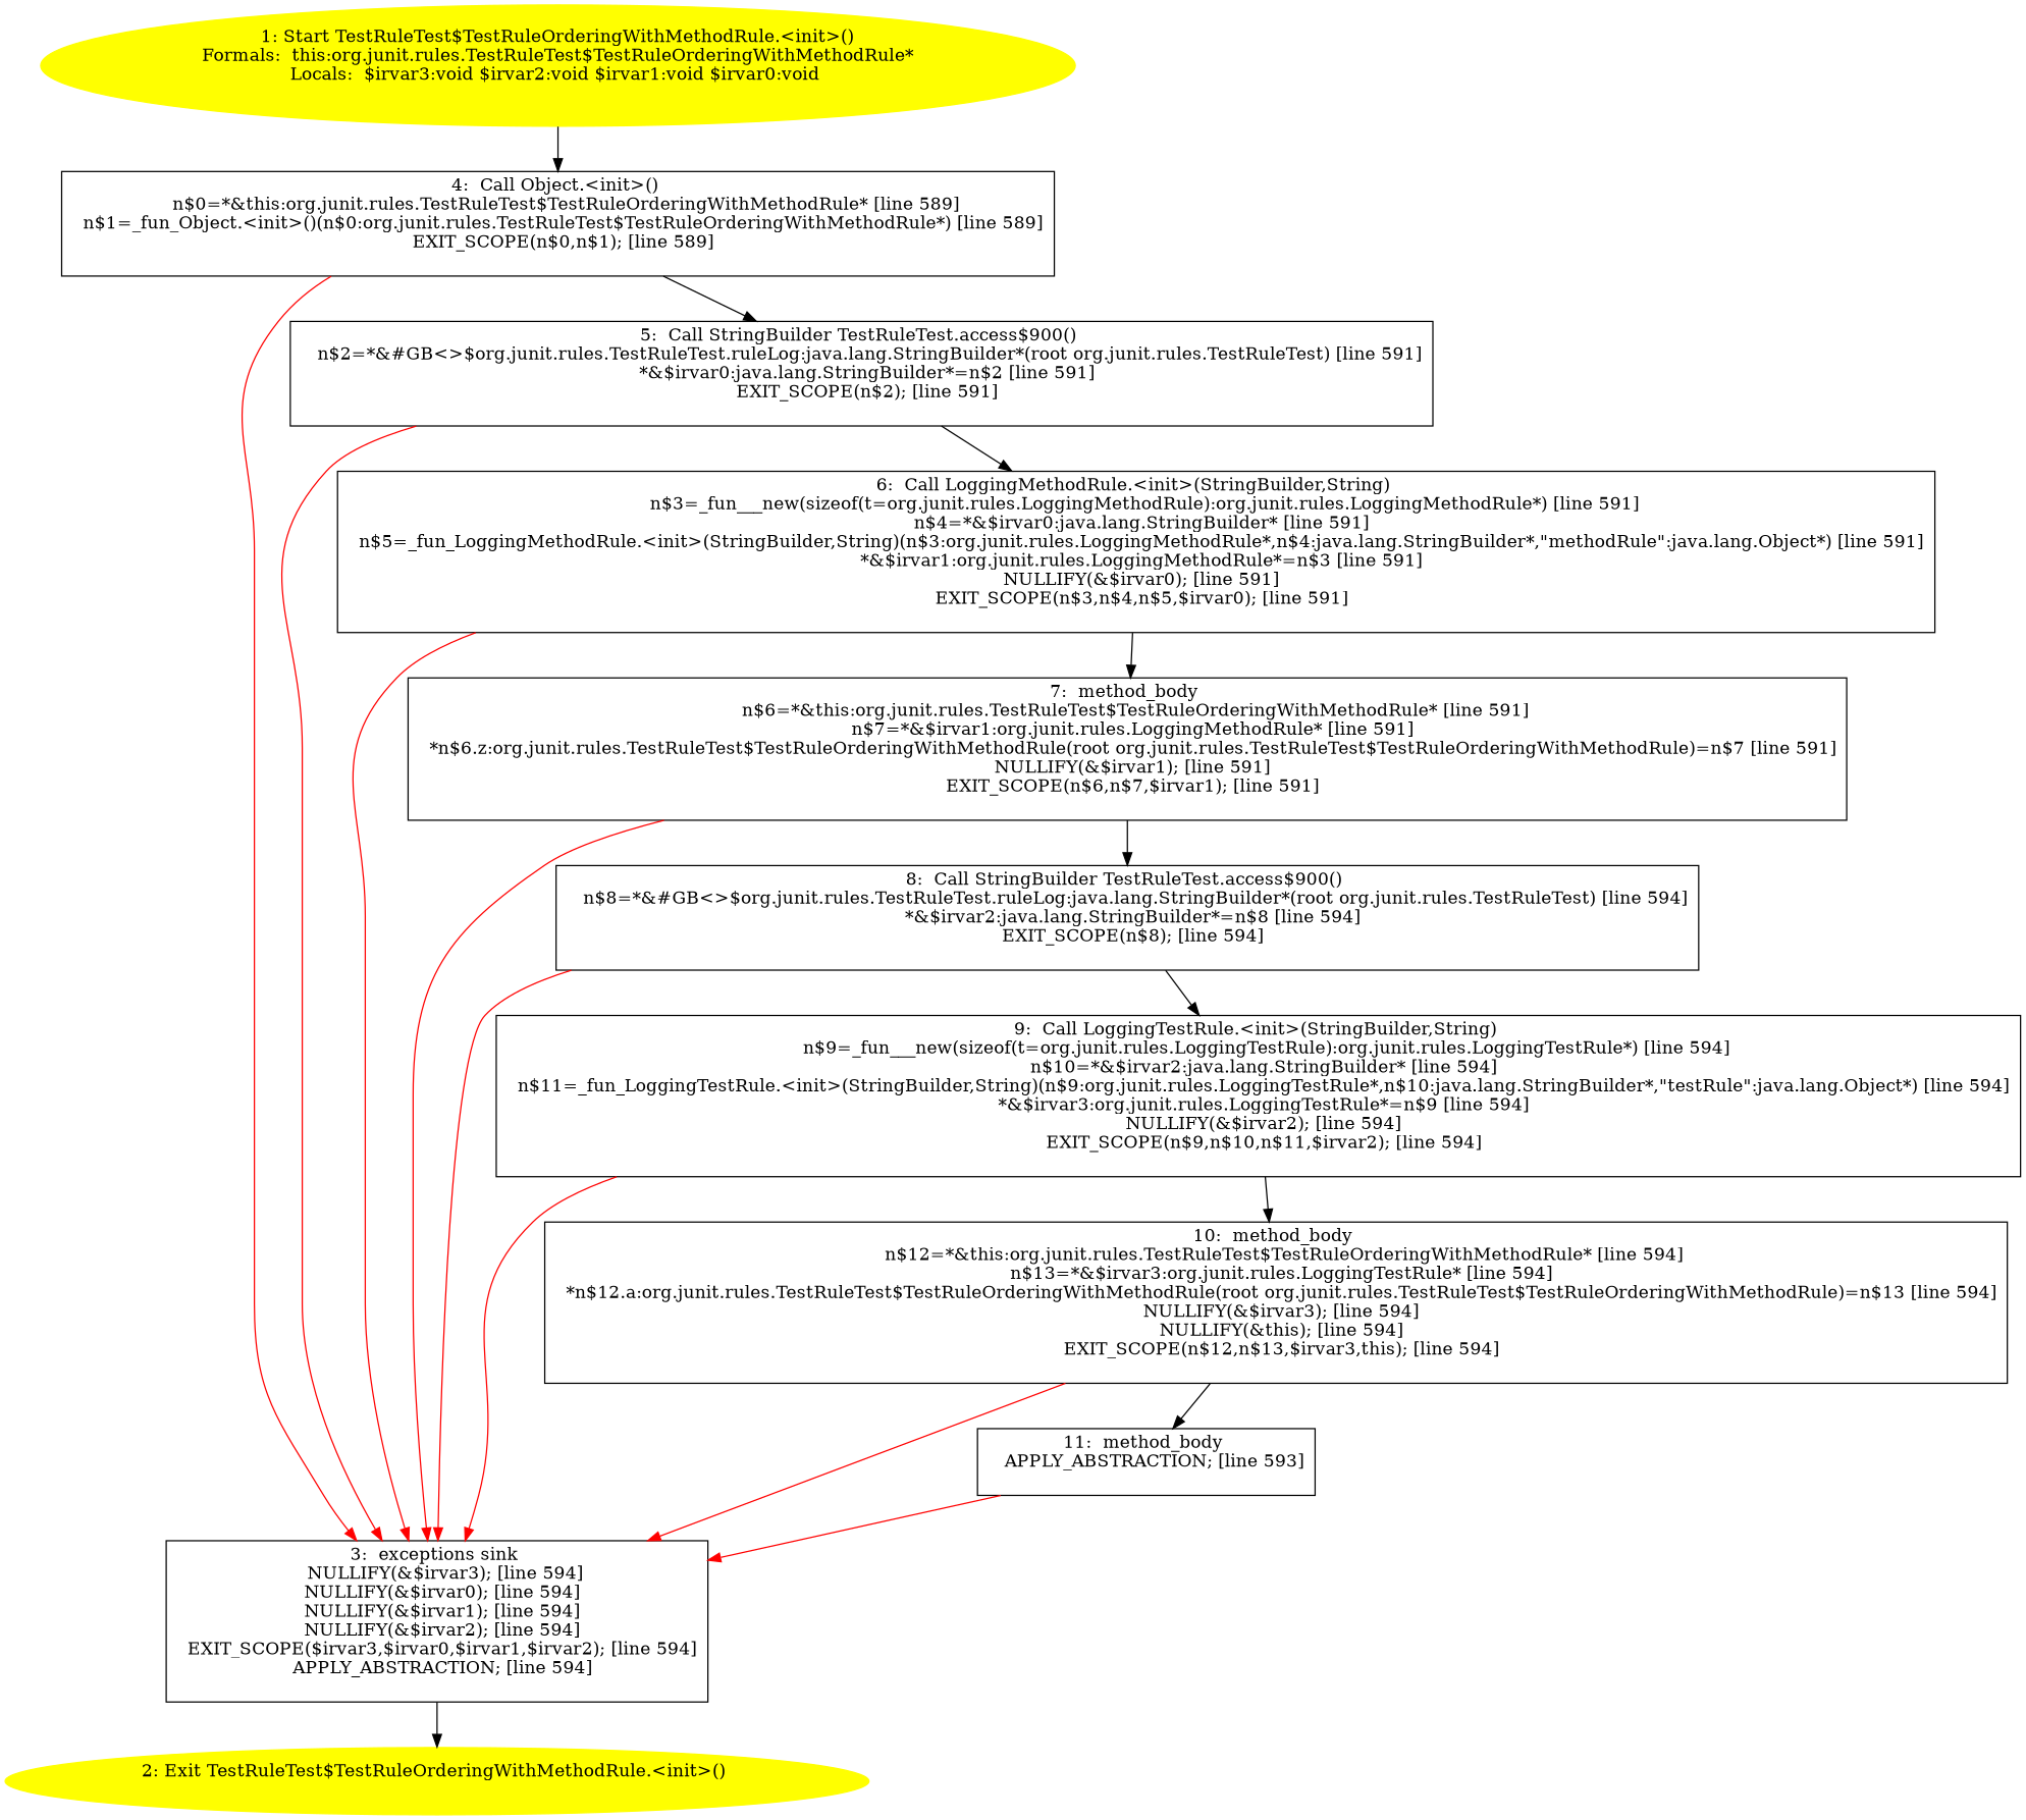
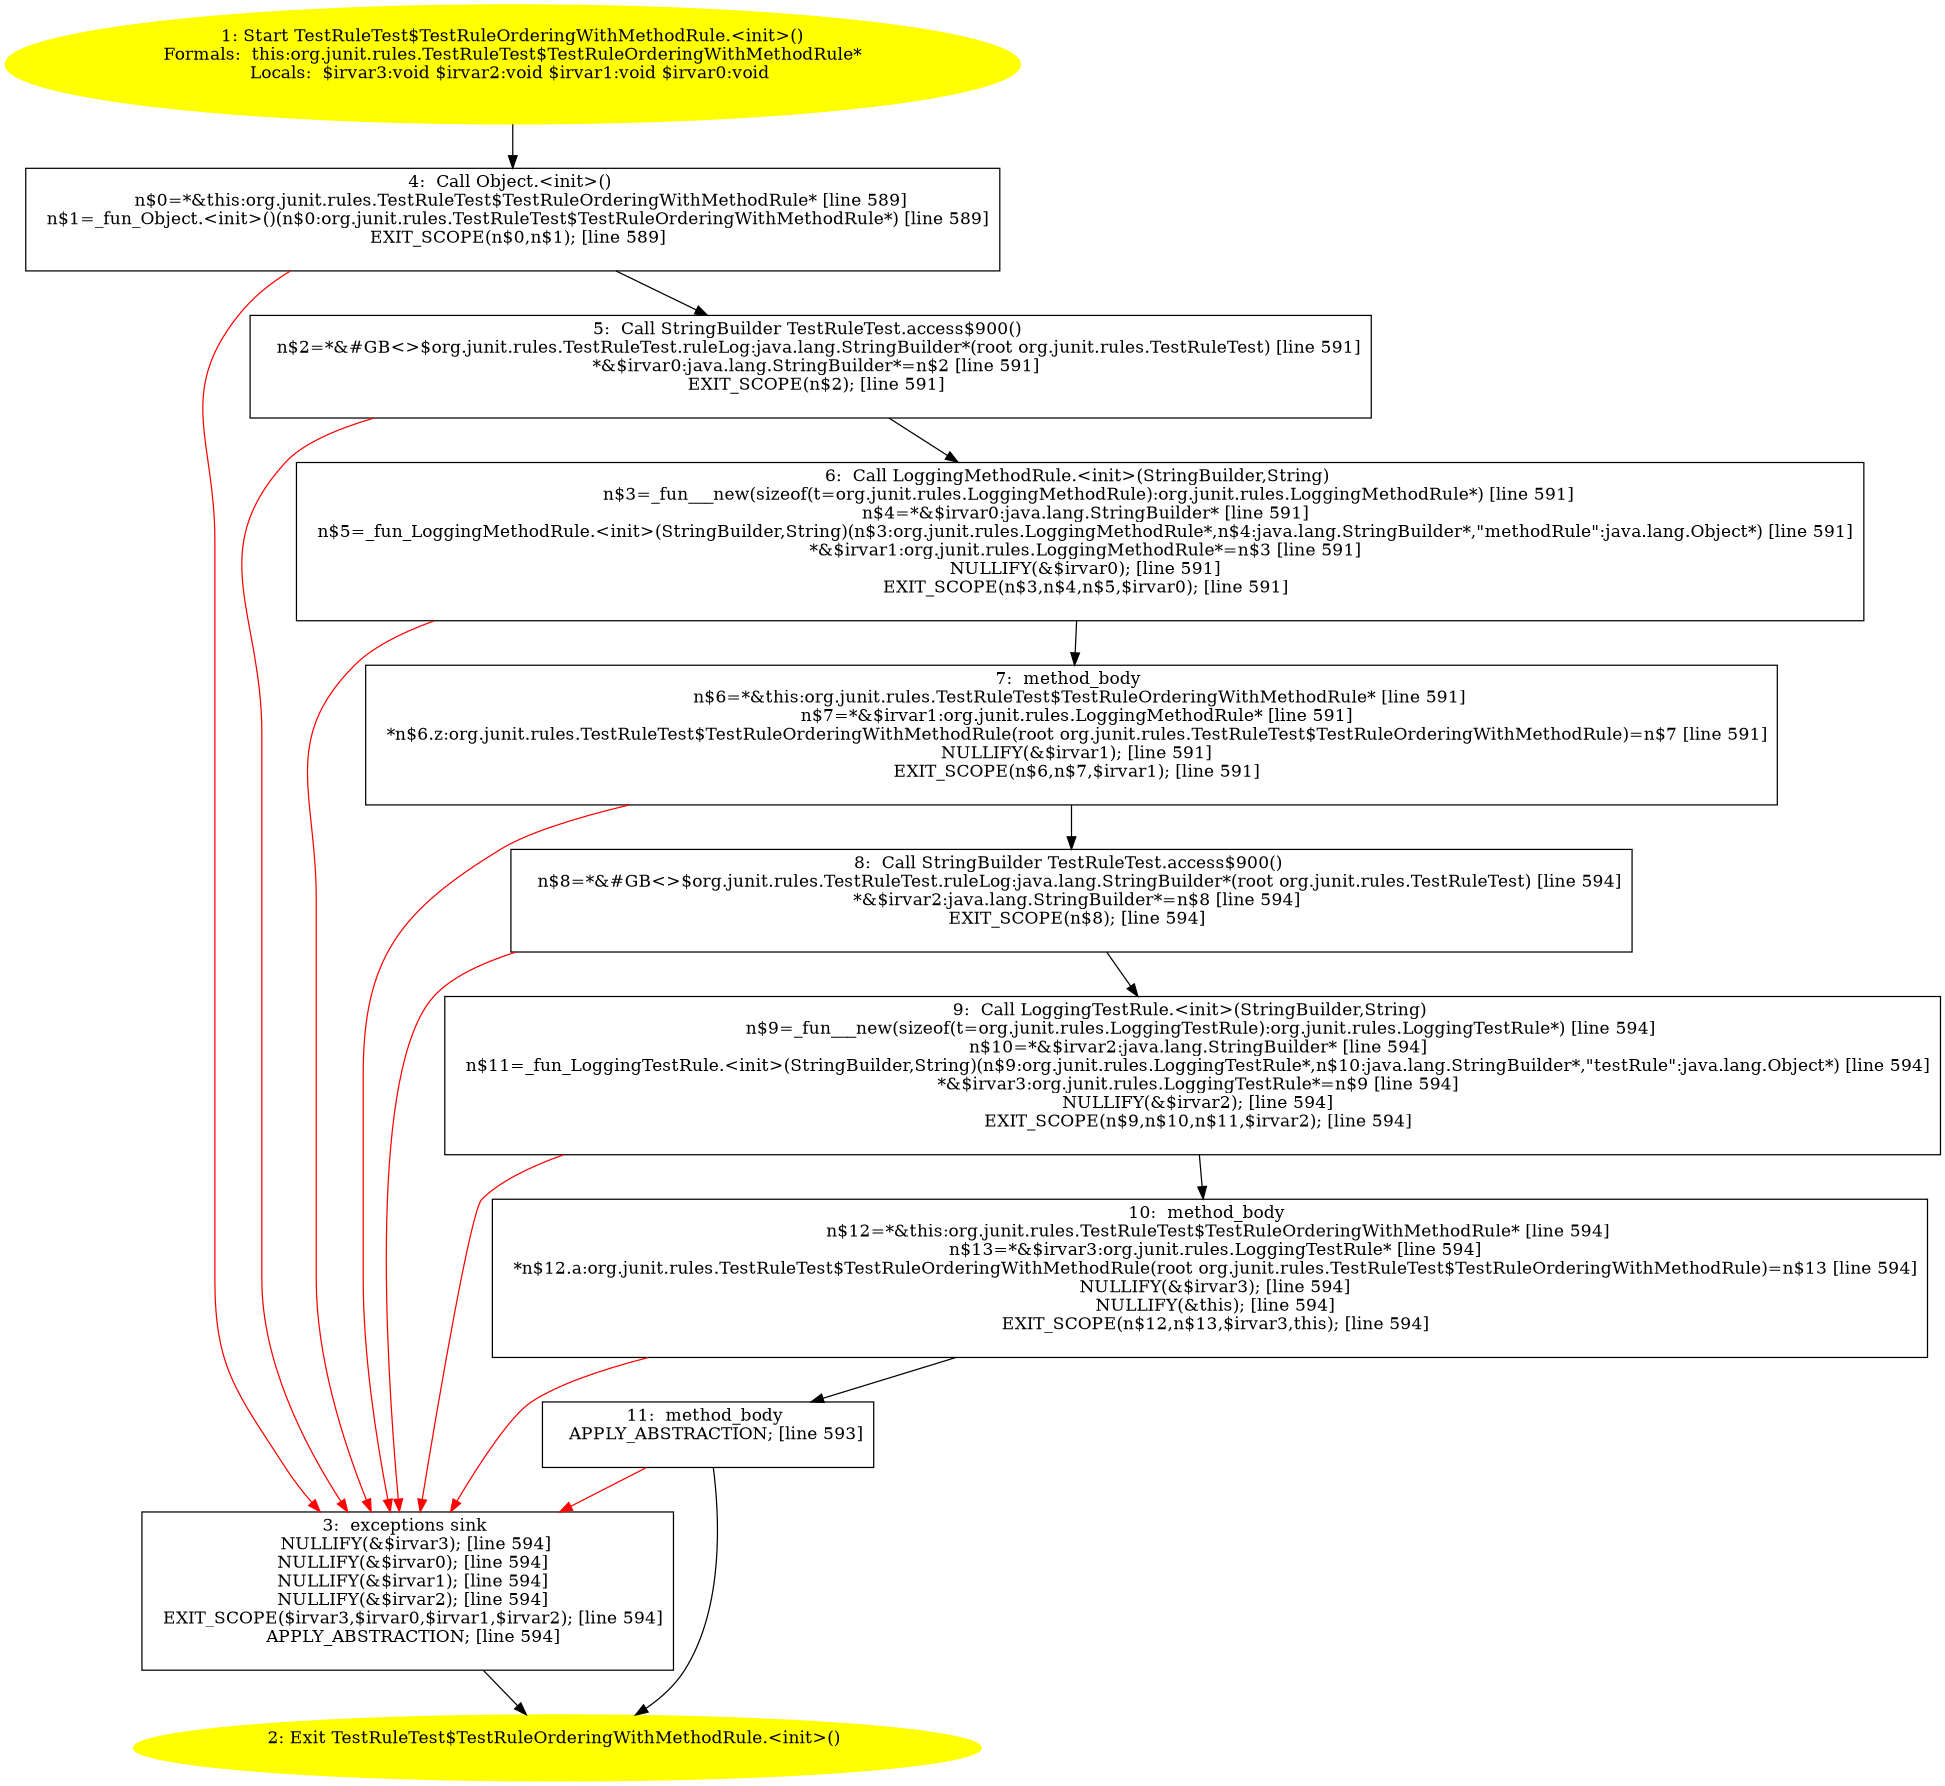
  digraph {
    node [shape=box]
    n1 [color=yellow label="1: Start TestRuleTest$TestRuleOrderingWithMethodRule.<init>()\nFormals:  this:org.junit.rules.TestRuleTest$TestRuleOrderingWithMethodRule*\nLocals:  $irvar3:void $irvar2:void $irvar1:void $irvar0:void \n  " style=filled shape=""]
    n2 [label="4:  Call Object.<init>() \n   n$0=*&this:org.junit.rules.TestRuleTest$TestRuleOrderingWithMethodRule* [line 589]\n  n$1=_fun_Object.<init>()(n$0:org.junit.rules.TestRuleTest$TestRuleOrderingWithMethodRule*) [line 589]\n  EXIT_SCOPE(n$0,n$1); [line 589]\n "]
    n3 [label="3:  exceptions sink \n   NULLIFY(&$irvar3); [line 594]\n  NULLIFY(&$irvar0); [line 594]\n  NULLIFY(&$irvar1); [line 594]\n  NULLIFY(&$irvar2); [line 594]\n  EXIT_SCOPE($irvar3,$irvar0,$irvar1,$irvar2); [line 594]\n  APPLY_ABSTRACTION; [line 594]\n "]
    n4 [label="5:  Call StringBuilder TestRuleTest.access$900() \n   n$2=*&#GB<>$org.junit.rules.TestRuleTest.ruleLog:java.lang.StringBuilder*(root org.junit.rules.TestRuleTest) [line 591]\n  *&$irvar0:java.lang.StringBuilder*=n$2 [line 591]\n  EXIT_SCOPE(n$2); [line 591]\n "]
    n5 [color=yellow label="2: Exit TestRuleTest$TestRuleOrderingWithMethodRule.<init>() \n  " style=filled shape=""]
    n6 [label="6:  Call LoggingMethodRule.<init>(StringBuilder,String) \n   n$3=_fun___new(sizeof(t=org.junit.rules.LoggingMethodRule):org.junit.rules.LoggingMethodRule*) [line 591]\n  n$4=*&$irvar0:java.lang.StringBuilder* [line 591]\n  n$5=_fun_LoggingMethodRule.<init>(StringBuilder,String)(n$3:org.junit.rules.LoggingMethodRule*,n$4:java.lang.StringBuilder*,\"methodRule\":java.lang.Object*) [line 591]\n  *&$irvar1:org.junit.rules.LoggingMethodRule*=n$3 [line 591]\n  NULLIFY(&$irvar0); [line 591]\n  EXIT_SCOPE(n$3,n$4,n$5,$irvar0); [line 591]\n "]
    n7 [label="7:  method_body \n   n$6=*&this:org.junit.rules.TestRuleTest$TestRuleOrderingWithMethodRule* [line 591]\n  n$7=*&$irvar1:org.junit.rules.LoggingMethodRule* [line 591]\n  *n$6.z:org.junit.rules.TestRuleTest$TestRuleOrderingWithMethodRule(root org.junit.rules.TestRuleTest$TestRuleOrderingWithMethodRule)=n$7 [line 591]\n  NULLIFY(&$irvar1); [line 591]\n  EXIT_SCOPE(n$6,n$7,$irvar1); [line 591]\n "]
    n8 [label="8:  Call StringBuilder TestRuleTest.access$900() \n   n$8=*&#GB<>$org.junit.rules.TestRuleTest.ruleLog:java.lang.StringBuilder*(root org.junit.rules.TestRuleTest) [line 594]\n  *&$irvar2:java.lang.StringBuilder*=n$8 [line 594]\n  EXIT_SCOPE(n$8); [line 594]\n "]
    n9 [label="9:  Call LoggingTestRule.<init>(StringBuilder,String) \n   n$9=_fun___new(sizeof(t=org.junit.rules.LoggingTestRule):org.junit.rules.LoggingTestRule*) [line 594]\n  n$10=*&$irvar2:java.lang.StringBuilder* [line 594]\n  n$11=_fun_LoggingTestRule.<init>(StringBuilder,String)(n$9:org.junit.rules.LoggingTestRule*,n$10:java.lang.StringBuilder*,\"testRule\":java.lang.Object*) [line 594]\n  *&$irvar3:org.junit.rules.LoggingTestRule*=n$9 [line 594]\n  NULLIFY(&$irvar2); [line 594]\n  EXIT_SCOPE(n$9,n$10,n$11,$irvar2); [line 594]\n "]
    n10 [label="10:  method_body \n   n$12=*&this:org.junit.rules.TestRuleTest$TestRuleOrderingWithMethodRule* [line 594]\n  n$13=*&$irvar3:org.junit.rules.LoggingTestRule* [line 594]\n  *n$12.a:org.junit.rules.TestRuleTest$TestRuleOrderingWithMethodRule(root org.junit.rules.TestRuleTest$TestRuleOrderingWithMethodRule)=n$13 [line 594]\n  NULLIFY(&$irvar3); [line 594]\n  NULLIFY(&this); [line 594]\n  EXIT_SCOPE(n$12,n$13,$irvar3,this); [line 594]\n "]
    n11 [label="11:  method_body \n   APPLY_ABSTRACTION; [line 593]\n "]
    n1 -> n2
    n2 -> n3 [color=red]
    n2 -> n4
    n3 -> n5
    n4 -> n3 [color=red]
    n4 -> n6
    n6 -> n3 [color=red]
    n6 -> n7
    n7 -> n3 [color=red]
    n7 -> n8
    n8 -> n3 [color=red]
    n8 -> n9
    n9 -> n3 [color=red]
    n9 -> n10
    n10 -> n3 [color=red]
    n10 -> n11
    n11 -> n3 [color=red]
+   n11 -> n5
  }
